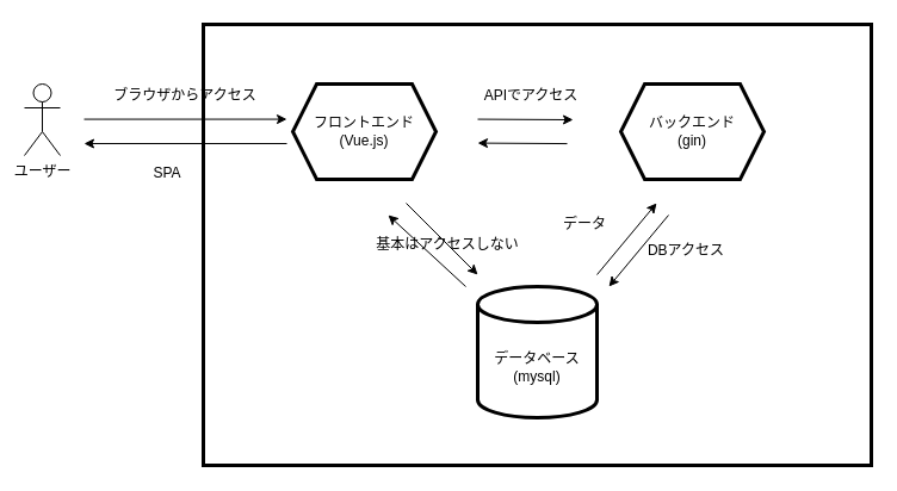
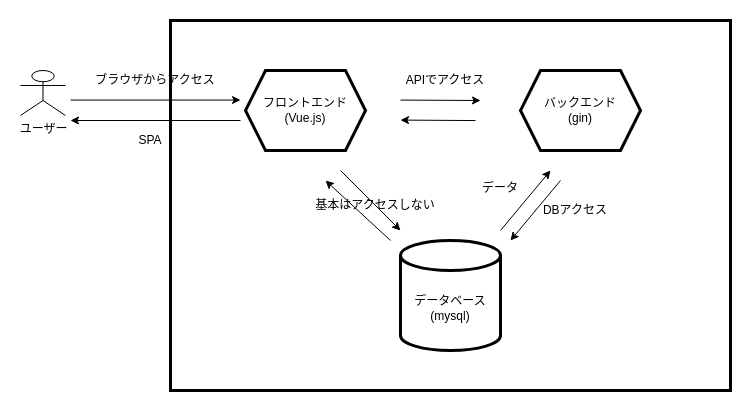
  <mxCell id="0" />
  <mxCell id="1" parent="0" />
- <mxCell id="2" value="ユーザー" style="shape=umlActor;verticalLabelPosition=bottom;verticalAlign=top;html=1;outlineConnect=0;" vertex="1" parent="1"><mxGeometry x="20" y="70" width="30" height="60" as="geometry" /></mxCell>
+ <mxCell id="2" value="ユーザー" style="shape=umlActor;verticalLabelPosition=bottom;verticalAlign=top;html=1;outlineConnect=0;" vertex="1" parent="1"><mxGeometry x="20" y="70" width="45" height="45" as="geometry" /></mxCell>
  <mxCell id="3" value="" style="endArrow=classic;html=1;" edge="1" parent="1"><mxGeometry width="50" height="50" relative="1" as="geometry"><mxPoint x="70" y="99.57" as="sourcePoint" /><mxPoint x="240" y="99.57" as="targetPoint" /></mxGeometry></mxCell>
  <mxCell id="4" value="" style="endArrow=classic;html=1;" edge="1" parent="1"><mxGeometry width="50" height="50" relative="1" as="geometry"><mxPoint x="240" y="120" as="sourcePoint" /><mxPoint x="70" y="120" as="targetPoint" /></mxGeometry></mxCell>
  <mxCell id="5" value="" style="rounded=0;whiteSpace=wrap;html=1;fillColor=none;strokeWidth=3;" vertex="1" parent="1"><mxGeometry x="170" y="20" width="560" height="370" as="geometry" /></mxCell>
  <mxCell id="6" value="データベース&lt;br&gt;(mysql)" style="shape=cylinder3;whiteSpace=wrap;html=1;boundedLbl=1;backgroundOutline=1;size=15;strokeWidth=3;fillColor=none;" vertex="1" parent="1"><mxGeometry x="400" y="240" width="100" height="110" as="geometry" /></mxCell>
  <mxCell id="7" value="フロントエンド&lt;br&gt;(Vue.js)" style="shape=hexagon;perimeter=hexagonPerimeter2;whiteSpace=wrap;html=1;fixedSize=1;strokeWidth=3;fillColor=none;" vertex="1" parent="1"><mxGeometry x="245" y="70" width="120" height="80" as="geometry" /></mxCell>
  <mxCell id="8" value="バックエンド&lt;br&gt;(gin)" style="shape=hexagon;perimeter=hexagonPerimeter2;whiteSpace=wrap;html=1;fixedSize=1;strokeWidth=3;fillColor=none;" vertex="1" parent="1"><mxGeometry x="520" y="70" width="120" height="80" as="geometry" /></mxCell>
  <mxCell id="9" value="" style="shape=image;imageAspect=0;aspect=fixed;verticalLabelPosition=bottom;verticalAlign=top;strokeWidth=3;fillColor=none;image=https://jp.vuejs.org/images/logo.png;" vertex="1" parent="1"><mxGeometry x="220" y="150" width="70" height="70" as="geometry" /></mxCell>
  <mxCell id="10" value="" style="endArrow=classic;html=1;" edge="1" parent="1"><mxGeometry width="50" height="50" relative="1" as="geometry"><mxPoint x="400" y="99.57" as="sourcePoint" /><mxPoint x="480" y="100" as="targetPoint" /></mxGeometry></mxCell>
  <mxCell id="11" value="" style="endArrow=classic;html=1;" edge="1" parent="1"><mxGeometry width="50" height="50" relative="1" as="geometry"><mxPoint x="475" y="120.07" as="sourcePoint" /><mxPoint x="400" y="119.57" as="targetPoint" /></mxGeometry></mxCell>
  <mxCell id="12" value="ブラウザからアクセス" style="text;html=1;strokeColor=none;fillColor=none;align=center;verticalAlign=middle;whiteSpace=wrap;rounded=0;" vertex="1" parent="1"><mxGeometry x="90" y="70" width="130" height="20" as="geometry" /></mxCell>
  <mxCell id="13" value="APIでアクセス" style="text;html=1;strokeColor=none;fillColor=none;align=center;verticalAlign=middle;whiteSpace=wrap;rounded=0;" vertex="1" parent="1"><mxGeometry x="400" y="70" width="90" height="20" as="geometry" /></mxCell>
  <mxCell id="14" value="" style="endArrow=classic;html=1;" edge="1" parent="1"><mxGeometry width="50" height="50" relative="1" as="geometry"><mxPoint x="500" y="230" as="sourcePoint" /><mxPoint x="550" y="170" as="targetPoint" /></mxGeometry></mxCell>
  <mxCell id="15" value="" style="endArrow=classic;html=1;" edge="1" parent="1"><mxGeometry width="50" height="50" relative="1" as="geometry"><mxPoint x="560" y="180" as="sourcePoint" /><mxPoint x="510" y="240" as="targetPoint" /></mxGeometry></mxCell>
  <mxCell id="16" value="" style="endArrow=classic;html=1;" edge="1" parent="1"><mxGeometry width="50" height="50" relative="1" as="geometry"><mxPoint x="390" y="240" as="sourcePoint" /><mxPoint x="325" y="180" as="targetPoint" /></mxGeometry></mxCell>
  <mxCell id="17" value="" style="endArrow=classic;html=1;" edge="1" parent="1"><mxGeometry width="50" height="50" relative="1" as="geometry"><mxPoint x="340" y="170" as="sourcePoint" /><mxPoint x="400" y="230" as="targetPoint" /></mxGeometry></mxCell>
  <mxCell id="18" value="DBアクセス" style="text;html=1;strokeColor=none;fillColor=none;align=center;verticalAlign=middle;whiteSpace=wrap;rounded=0;" vertex="1" parent="1"><mxGeometry x="540" y="200" width="70" height="20" as="geometry" /></mxCell>
  <mxCell id="19" value="" style="shape=image;imageAspect=0;aspect=fixed;verticalLabelPosition=bottom;verticalAlign=top;strokeWidth=3;fillColor=none;image=https://raw.githubusercontent.com/gin-gonic/logo/master/color.png;" vertex="1" parent="1"><mxGeometry x="630" y="137.5" width="67.6" height="95" as="geometry" /></mxCell>
  <mxCell id="20" value="基本はアクセスしない" style="text;html=1;strokeColor=none;fillColor=none;align=center;verticalAlign=middle;whiteSpace=wrap;rounded=0;" vertex="1" parent="1"><mxGeometry x="310" y="197.5" width="130" height="15" as="geometry" /></mxCell>
- <mxCell id="21" value="SPA" style="text;html=1;strokeColor=none;fillColor=none;align=center;verticalAlign=middle;whiteSpace=wrap;rounded=0;" vertex="1" parent="1"><mxGeometry x="120" y="135" width="40" height="20" as="geometry" /></mxCell>
- <mxCell id="22" value="データ" style="text;html=1;strokeColor=none;fillColor=none;align=center;verticalAlign=middle;whiteSpace=wrap;rounded=0;" vertex="1" parent="1"><mxGeometry x="470" y="178" width="40" height="20" as="geometry" /></mxCell>
+ <mxCell id="21" value="SPA" style="text;html=1;strokeColor=none;fillColor=none;align=center;verticalAlign=middle;whiteSpace=wrap;rounded=0;" vertex="1" parent="1"><mxGeometry x="130" y="130" width="40" height="20" as="geometry" /></mxCell>
+ <mxCell id="22" value="データ" style="text;html=1;strokeColor=none;fillColor=none;align=center;verticalAlign=middle;whiteSpace=wrap;rounded=0;" vertex="1" parent="1"><mxGeometry x="480" y="178" width="40" height="20" as="geometry" /></mxCell>
